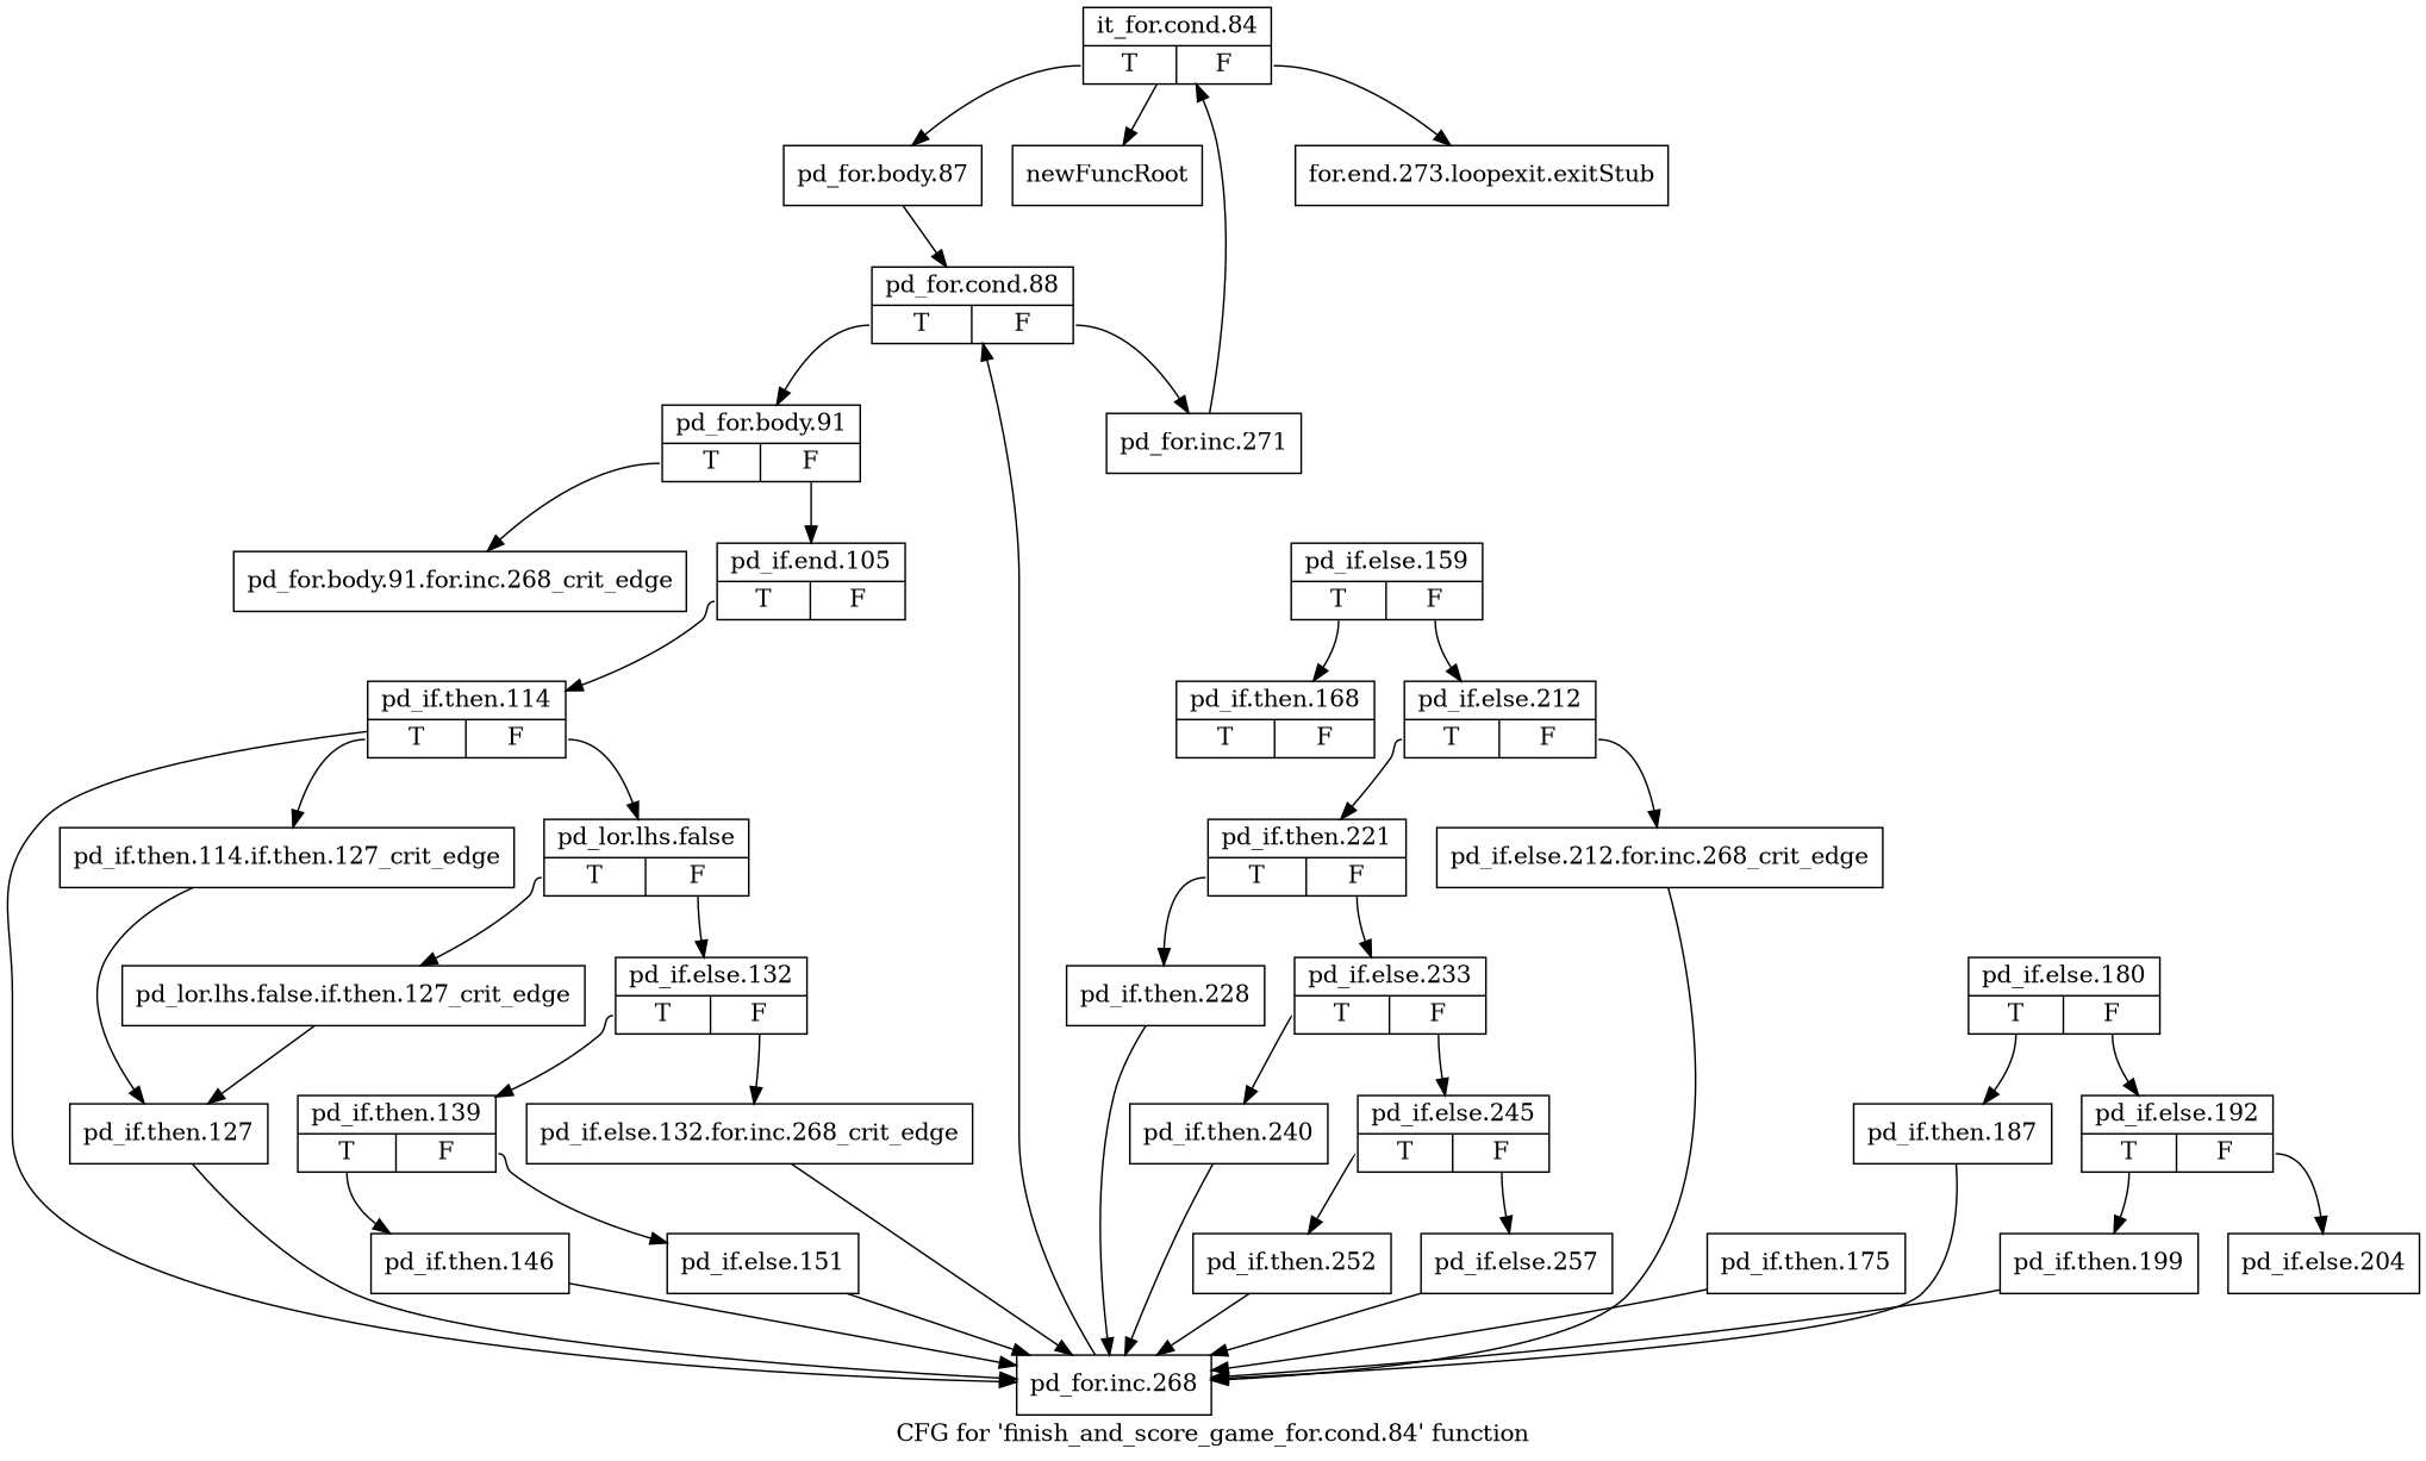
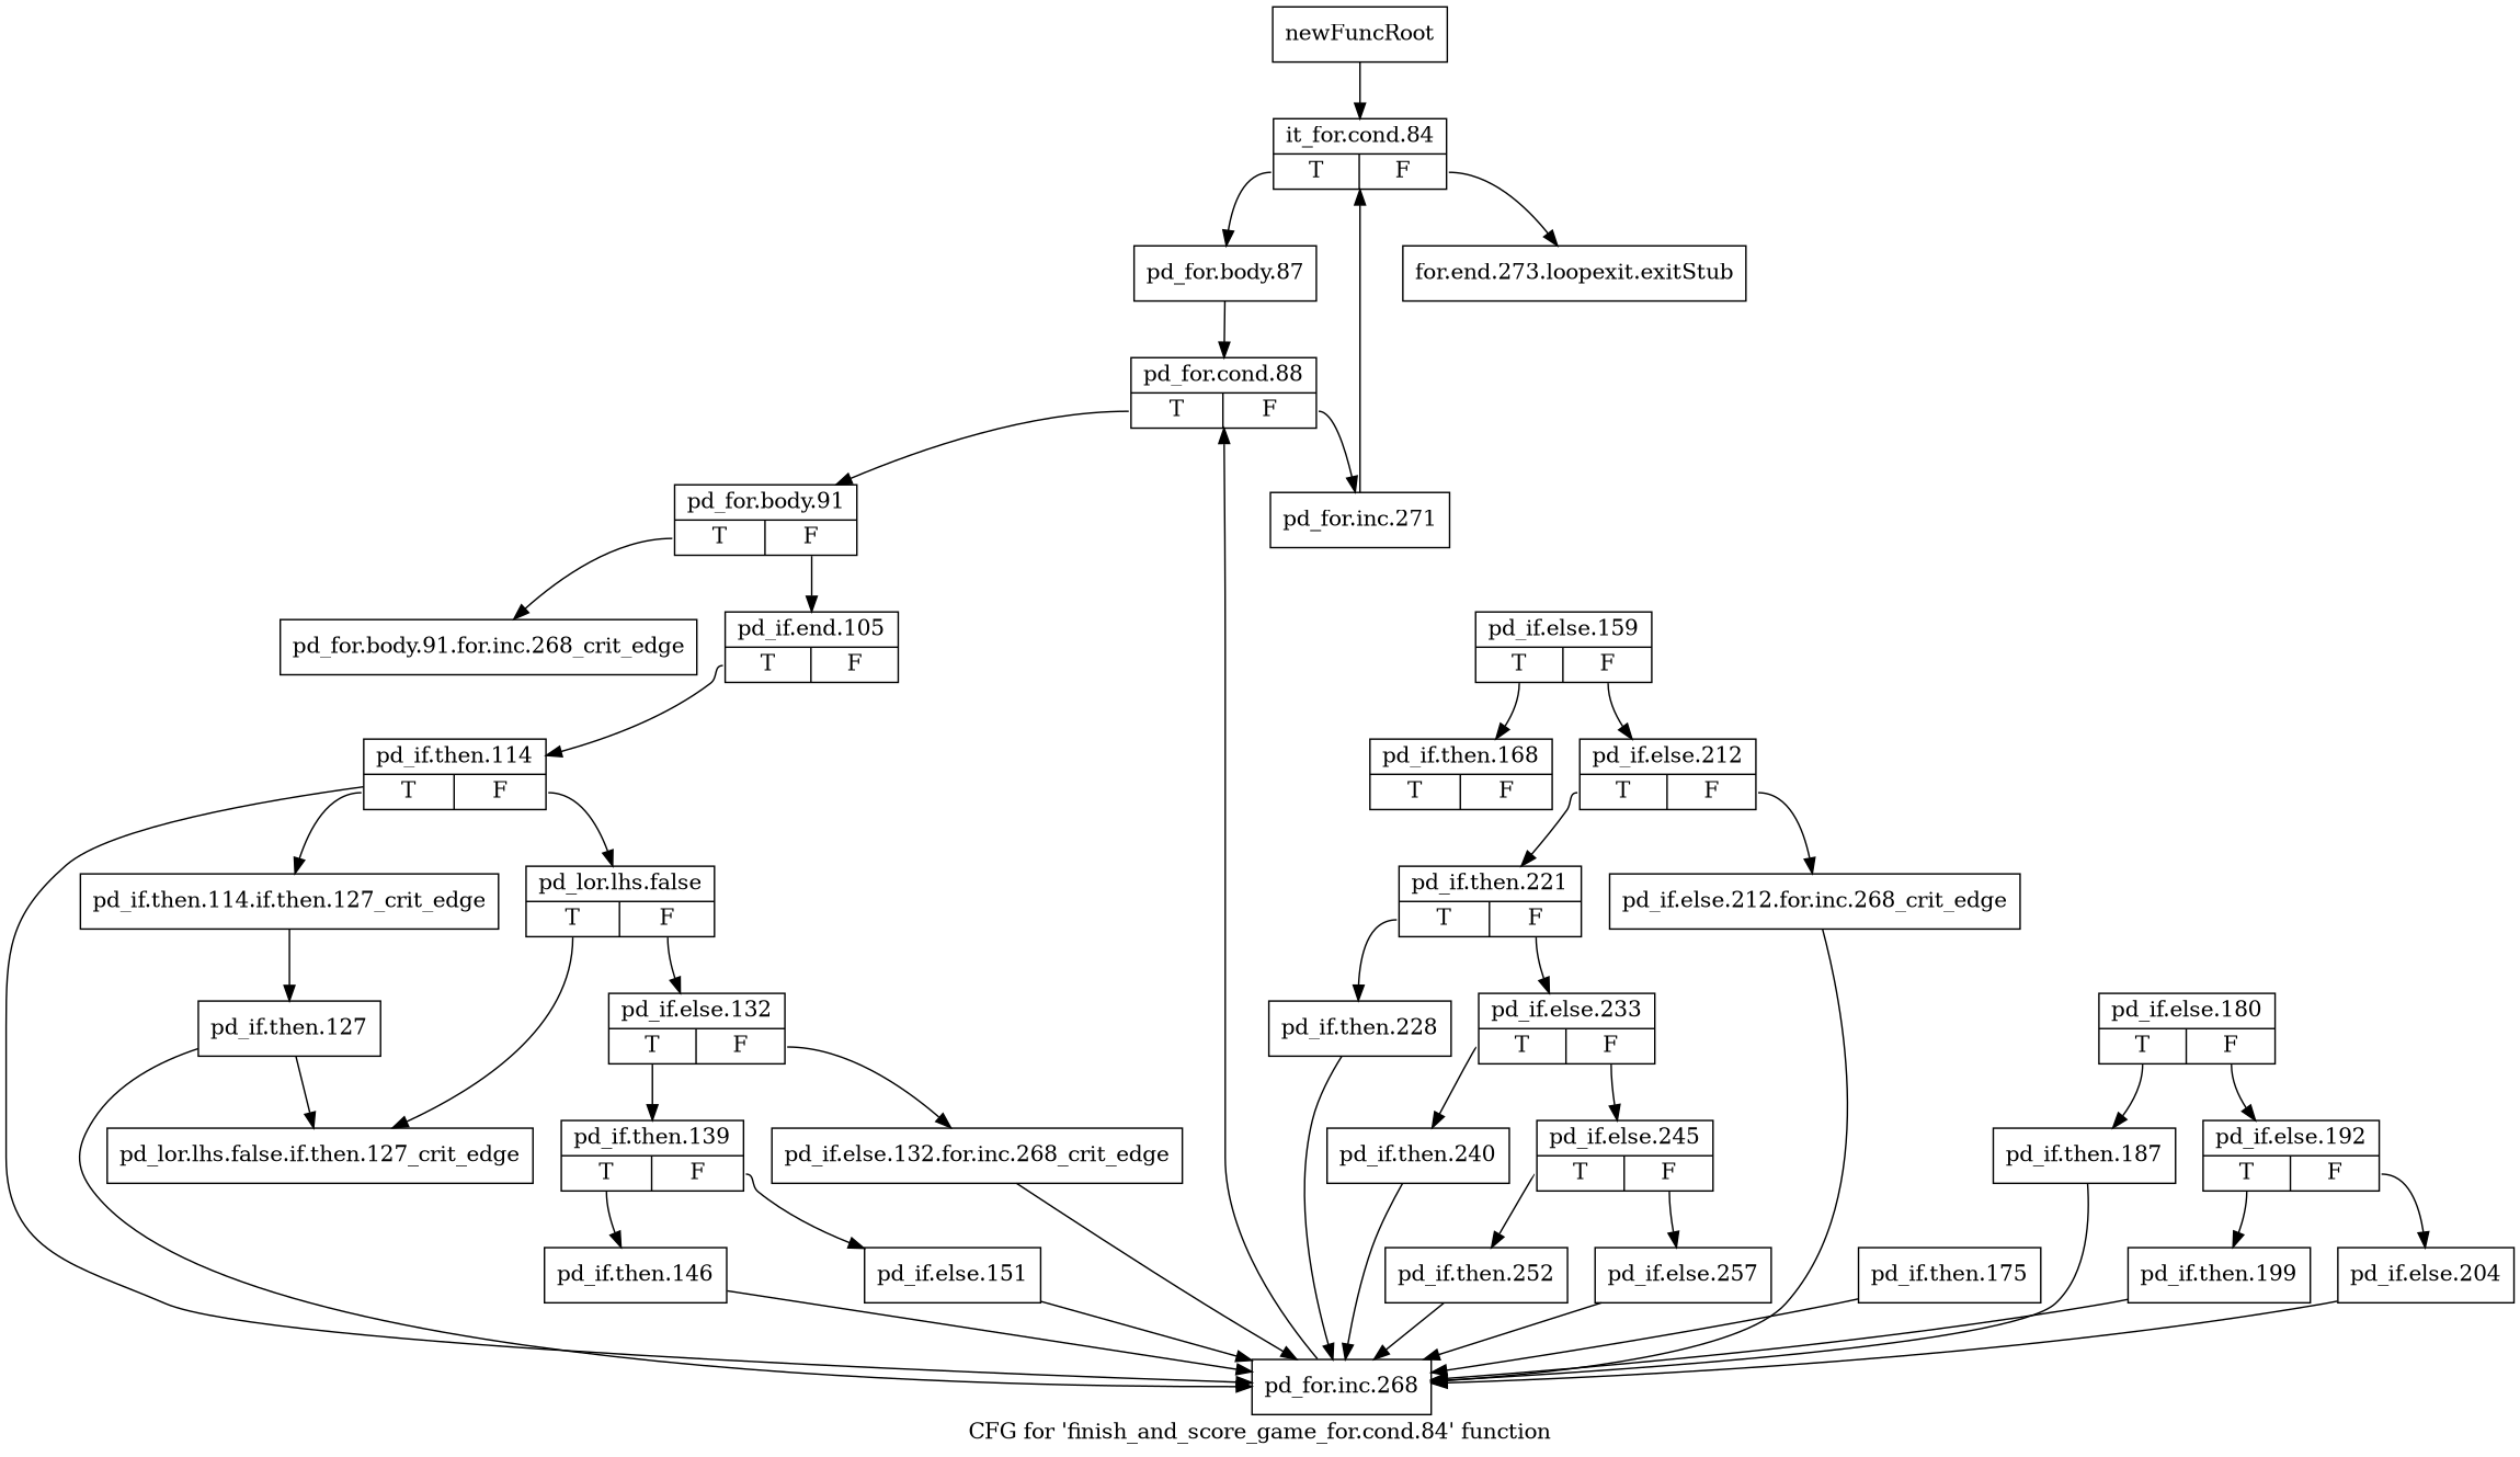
  digraph {
    label="CFG for 'finish_and_score_game_for.cond.84' function"
    node [shape=record]
    n1 [label="{newFuncRoot}"]
    n2 [label="{it_for.cond.84|{<s0>T|<s1>F}}"]
    n3 [label="{for.end.273.loopexit.exitStub}"]
    n4 [label="{pd_for.body.87}"]
    n5 [label="{pd_for.cond.88|{<s0>T|<s1>F}}"]
    n6 [label="{pd_for.body.91|{<s0>T|<s1>F}}"]
    n7 [label="{pd_for.inc.271}"]
    n8 [label="{pd_for.body.91.for.inc.268_crit_edge}"]
    n9 [label="{pd_if.end.105|{<s0>T|<s1>F}}"]
    n10 [label="{pd_if.then.114|{<s0>T|<s1>F}}"]
    n11 [label="{pd_for.inc.268}"]
    n12 [label="{pd_if.then.114.if.then.127_crit_edge}"]
    n13 [label="{pd_lor.lhs.false|{<s0>T|<s1>F}}"]
    n14 [label="{pd_if.else.159|{<s0>T|<s1>F}}"]
    n15 [label="{pd_if.then.168|{<s0>T|<s1>F}}"]
    n16 [label="{pd_if.else.212|{<s0>T|<s1>F}}"]
    n17 [label="{pd_if.then.127}"]
    n18 [label="{pd_lor.lhs.false.if.then.127_crit_edge}"]
    n19 [label="{pd_if.else.132|{<s0>T|<s1>F}}"]
    n20 [label="{pd_if.then.221|{<s0>T|<s1>F}}"]
    n21 [label="{pd_if.else.212.for.inc.268_crit_edge}"]
    n22 [label="{pd_if.then.175}"]
    n23 [label="{pd_if.else.180|{<s0>T|<s1>F}}"]
    n24 [label="{pd_if.then.187}"]
    n25 [label="{pd_if.else.192|{<s0>T|<s1>F}}"]
    n26 [label="{pd_if.then.228}"]
    n27 [label="{pd_if.else.233|{<s0>T|<s1>F}}"]
    n28 [label="{pd_if.then.240}"]
    n29 [label="{pd_if.else.245|{<s0>T|<s1>F}}"]
    n30 [label="{pd_if.then.252}"]
    n31 [label="{pd_if.else.257}"]
    n32 [label="{pd_if.then.199}"]
    n33 [label="{pd_if.else.204}"]
    n34 [label="{pd_if.then.139|{<s0>T|<s1>F}}"]
    n35 [label="{pd_if.else.132.for.inc.268_crit_edge}"]
    n36 [label="{pd_if.then.146}"]
    n37 [label="{pd_if.else.151}"]
-   n2 -> n1
+   n1 -> n2
    n2 -> n3 [tailport=s1]
    n2 -> n4 [tailport=s0]
    n4 -> n5
    n5 -> n6 [tailport=s0]
    n5 -> n7 [tailport=s1]
    n6 -> n8 [tailport=s0]
    n6 -> n9 [tailport=s1]
    n7 -> n2
    n9 -> n10 [tailport=s0]
    n10 -> n11
    n10 -> n12 [tailport=s0]
    n10 -> n13 [tailport=s1]
    n11 -> n5
    n12 -> n17
    n13 -> n18 [tailport=s0]
    n13 -> n19 [tailport=s1]
    n14 -> n15 [tailport=s0]
    n14 -> n16 [tailport=s1]
    n16 -> n20 [tailport=s0]
    n16 -> n21 [tailport=s1]
    n17 -> n11
-   n18 -> n17
+   n17 -> n18
    n19 -> n34 [tailport=s0]
    n19 -> n35 [tailport=s1]
    n20 -> n26 [tailport=s0]
    n20 -> n27 [tailport=s1]
    n21 -> n11
    n22 -> n11
    n23 -> n24 [tailport=s0]
    n23 -> n25 [tailport=s1]
    n24 -> n11
    n25 -> n32 [tailport=s0]
    n25 -> n33 [tailport=s1]
    n26 -> n11
    n27 -> n28 [tailport=s0]
    n27 -> n29 [tailport=s1]
    n28 -> n11
    n29 -> n30 [tailport=s0]
    n29 -> n31 [tailport=s1]
    n30 -> n11
    n31 -> n11
    n32 -> n11
+   n33 -> n11
    n34 -> n36 [tailport=s0]
    n34 -> n37 [tailport=s1]
    n35 -> n11
    n36 -> n11
    n37 -> n11
  }
